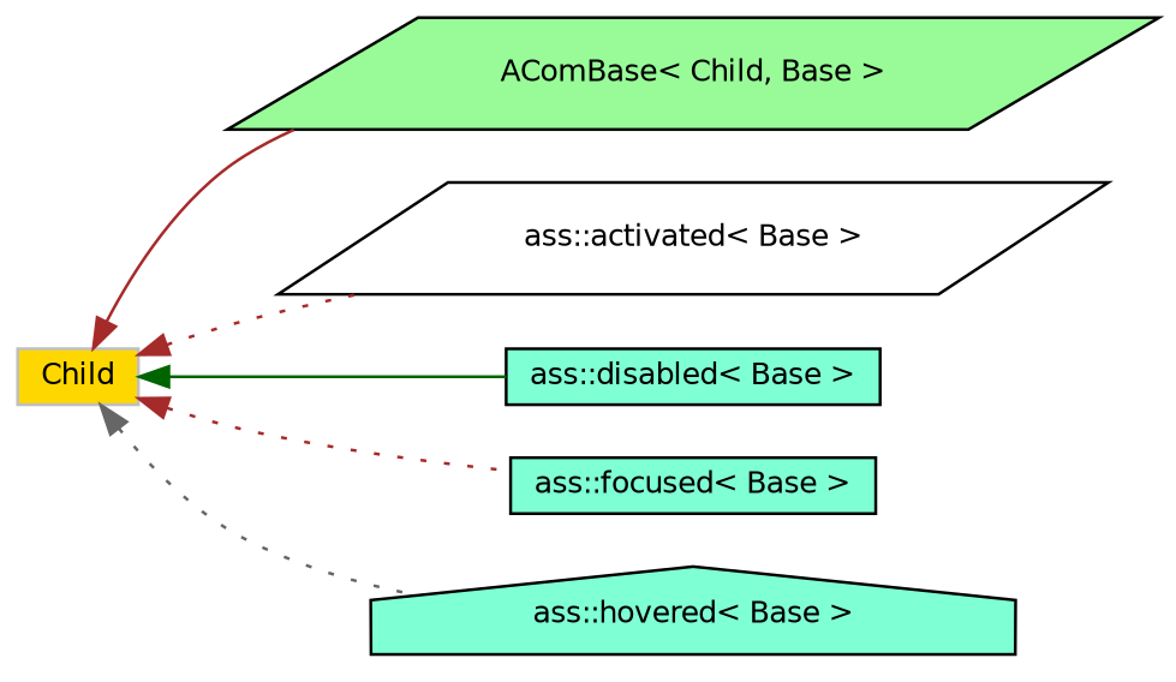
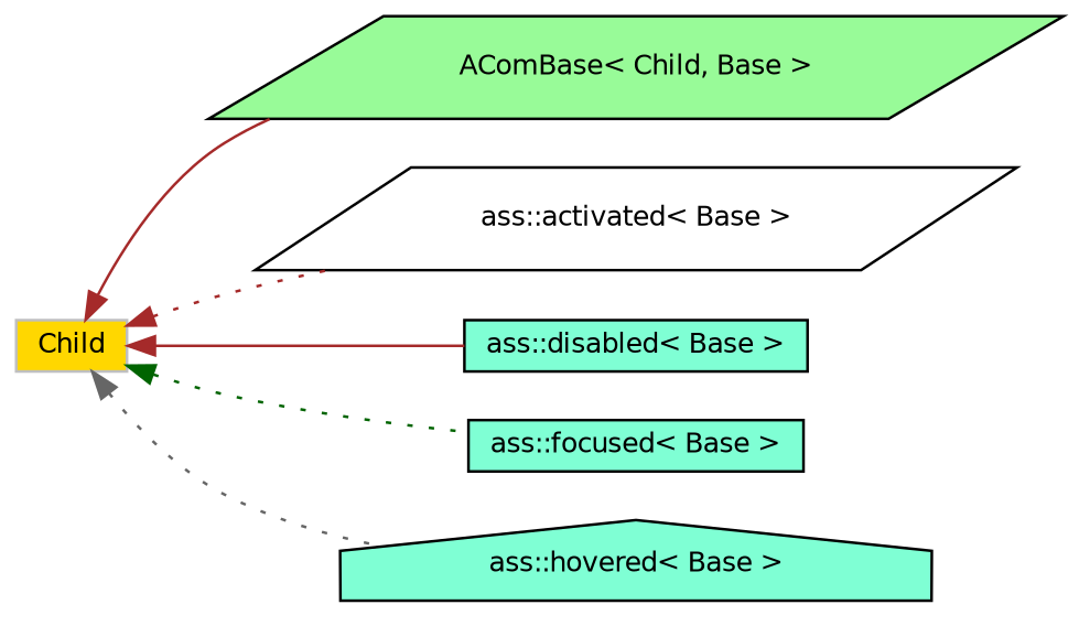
  digraph {
    rankdir=LR
    node [color=black fillcolor=aquamarine fontname=Helvetica fontsize=10 shape=box style=filled]
    edge [color=brown dir=back fontname=Helvetica fontsize=10 labelfontname=Helvetica labelfontsize=10 style=dotted]
    n1 [color=grey75 fillcolor=gold height=0.2 label=Child width=0.4]
    n2 [fillcolor=palegreen height=0.2 label="AComBase\< Child, Base \>" shape=parallelogram width=0.4]
    n3 [fillcolor=white height=0.2 label="ass::activated\< Base \>" shape=parallelogram width=0.4]
    n4 [height=0.2 label="ass::disabled\< Base \>" width=0.4]
    n5 [height=0.2 label="ass::focused\< Base \>" width=0.4]
    n6 [height=0.2 label="ass::hovered\< Base \>" shape=house width=0.4]
    n1 -> n2 [style=solid]
    n1 -> n3
-   n1 -> n4 [color=darkgreen style=solid]
-   n1 -> n5
+   n1 -> n4 [style=solid]
+   n1 -> n5 [color=darkgreen]
    n1 -> n6 [color=gray40]
  }
